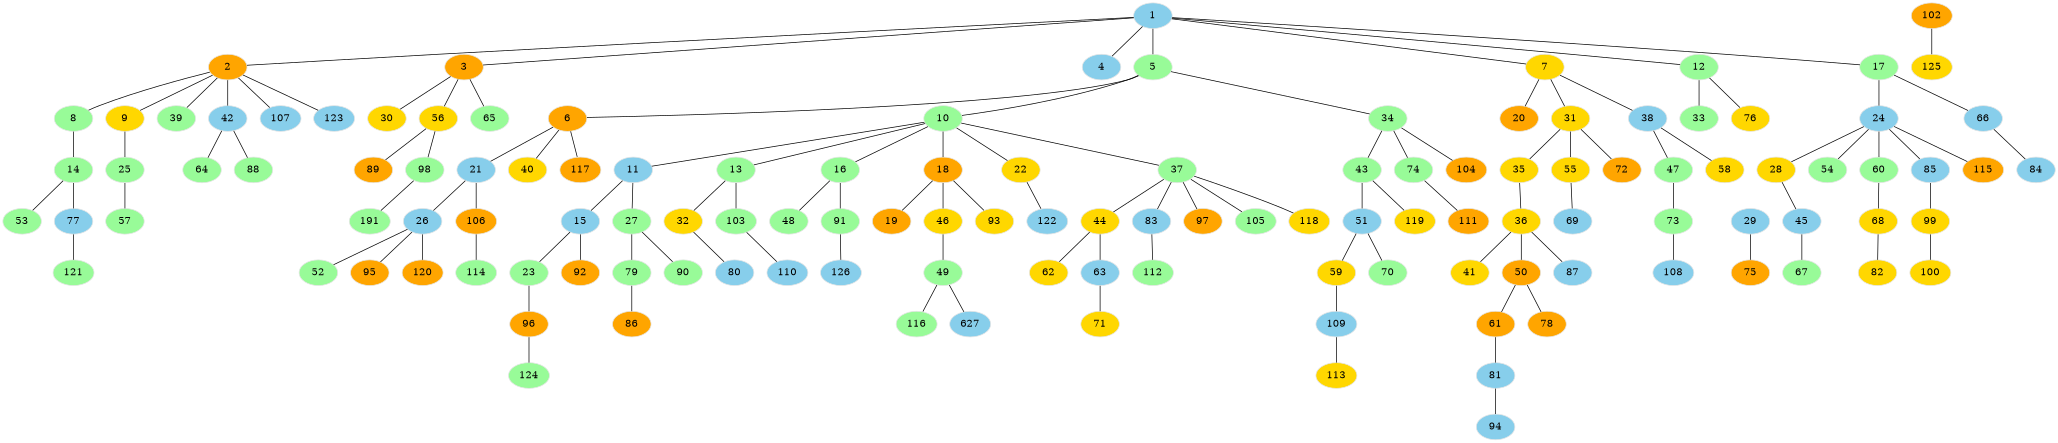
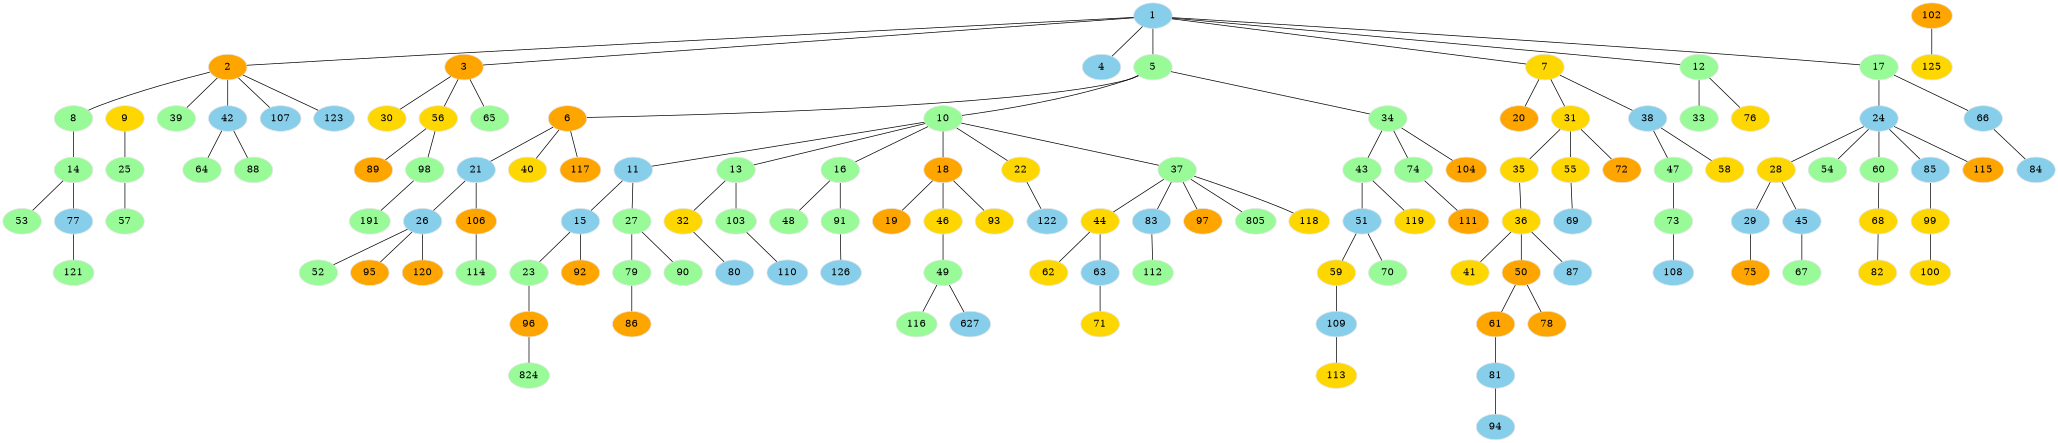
  graph {
    node [color=gray90 fillcolor=palegreen style=filled]
    1 [fillcolor=skyblue]
    2 [fillcolor=orange]
    3 [fillcolor=orange]
    4 [fillcolor=skyblue]
    5
    7 [fillcolor=gold]
    12
    17
    8
    9 [fillcolor=gold]
    39
    42 [fillcolor=skyblue]
    107 [fillcolor=skyblue]
    123 [fillcolor=skyblue]
    30 [fillcolor=gold]
    56 [fillcolor=gold]
    65
    6 [fillcolor=orange]
    10
    34
    20 [fillcolor=orange]
    31 [fillcolor=gold]
    38 [fillcolor=skyblue]
    33
    76 [fillcolor=gold]
    24 [fillcolor=skyblue]
    66 [fillcolor=skyblue]
    14
    25
    64
    88
    89 [fillcolor=orange]
    98
    21 [fillcolor=skyblue]
    40 [fillcolor=gold]
    117 [fillcolor=orange]
    11 [fillcolor=skyblue]
    13
    16
    18 [fillcolor=orange]
    22 [fillcolor=gold]
    37
    43
    74
    104 [fillcolor=orange]
    26 [fillcolor=skyblue]
    106 [fillcolor=orange]
    35 [fillcolor=gold]
    55 [fillcolor=gold]
    72 [fillcolor=orange]
    47
    58 [fillcolor=gold]
    53
    77 [fillcolor=skyblue]
    57
    15 [fillcolor=skyblue]
    27
    32 [fillcolor=gold]
    103
    48
    91
    19 [fillcolor=orange]
    46 [fillcolor=gold]
    93 [fillcolor=gold]
    122 [fillcolor=skyblue]
    44 [fillcolor=gold]
    83 [fillcolor=skyblue]
    97 [fillcolor=orange]
-   105
+   105 [label=805]
    118 [fillcolor=gold]
    23
    92 [fillcolor=orange]
    79
    90
    80 [fillcolor=skyblue]
    110 [fillcolor=skyblue]
    121
    96 [fillcolor=orange]
    126 [fillcolor=skyblue]
    28 [fillcolor=gold]
    54
    60
    85 [fillcolor=skyblue]
    115 [fillcolor=orange]
    84 [fillcolor=skyblue]
    49
    52
    95 [fillcolor=orange]
    120 [fillcolor=orange]
    114
-   124
+   124 [label=824]
    29 [fillcolor=skyblue]
    45 [fillcolor=skyblue]
    68 [fillcolor=gold]
    99 [fillcolor=gold]
    86 [fillcolor=orange]
    75 [fillcolor=orange]
    67
    36 [fillcolor=gold]
    69 [fillcolor=skyblue]
    51 [fillcolor=skyblue]
    119 [fillcolor=gold]
    111 [fillcolor=orange]
    41 [fillcolor=gold]
    50 [fillcolor=orange]
    87 [fillcolor=skyblue]
    61 [fillcolor=orange]
    78 [fillcolor=orange]
    62 [fillcolor=gold]
    63 [fillcolor=skyblue]
    112
    73
    59 [fillcolor=gold]
    70
    71 [fillcolor=gold]
    116
    n117 [fillcolor=skyblue label=627]
    108 [fillcolor=skyblue]
    81 [fillcolor=skyblue]
    109 [fillcolor=skyblue]
    n121 [label=191]
    113 [fillcolor=gold]
    82 [fillcolor=gold]
    94 [fillcolor=skyblue]
    100 [fillcolor=gold]
    102 [fillcolor=orange]
    125 [fillcolor=gold]
    1 -- 2
    1 -- 3
    1 -- 4
    1 -- 5
    1 -- 7
    1 -- 12
    1 -- 17
    2 -- 8
-   2 -- 9
    2 -- 39
    2 -- 42
    2 -- 107
    2 -- 123
    3 -- 30
    3 -- 56
    3 -- 65
    5 -- 6
    5 -- 10
    5 -- 34
    7 -- 20
    7 -- 31
    7 -- 38
    12 -- 33
    12 -- 76
    17 -- 24
    17 -- 66
    8 -- 14
    9 -- 25
    42 -- 64
    42 -- 88
    56 -- 89
    56 -- 98
    6 -- 21
    6 -- 40
    6 -- 117
    10 -- 11
    10 -- 13
    10 -- 16
    10 -- 18
    10 -- 22
    10 -- 37
    34 -- 43
    34 -- 74
    34 -- 104
    31 -- 35
    31 -- 55
    31 -- 72
    38 -- 47
    38 -- 58
    24 -- 28
    24 -- 54
    24 -- 60
    24 -- 85
    24 -- 115
    66 -- 84
    14 -- 53
    14 -- 77
    25 -- 57
    98 -- n121
    21 -- 26
    21 -- 106
    11 -- 15
    11 -- 27
    13 -- 32
    13 -- 103
    16 -- 48
    16 -- 91
    18 -- 19
    18 -- 46
    18 -- 93
    22 -- 122
    37 -- 44
    37 -- 83
    37 -- 97
    37 -- 105
    37 -- 118
    43 -- 51
    43 -- 119
    74 -- 111
    26 -- 52
    26 -- 95
    26 -- 120
    106 -- 114
    35 -- 36
    55 -- 69
    47 -- 73
    77 -- 121
    15 -- 23
    15 -- 92
    27 -- 79
    27 -- 90
    32 -- 80
    103 -- 110
    91 -- 126
    46 -- 49
    44 -- 62
    44 -- 63
    83 -- 112
    23 -- 96
    79 -- 86
    96 -- 124
+   28 -- 29
    28 -- 45
    60 -- 68
    85 -- 99
    49 -- 116
    49 -- n117
    29 -- 75
    45 -- 67
    68 -- 82
    99 -- 100
    36 -- 41
    36 -- 50
    36 -- 87
    51 -- 59
    51 -- 70
    50 -- 61
    50 -- 78
    61 -- 81
    63 -- 71
    73 -- 108
    59 -- 109
    81 -- 94
    109 -- 113
    102 -- 125
  }
